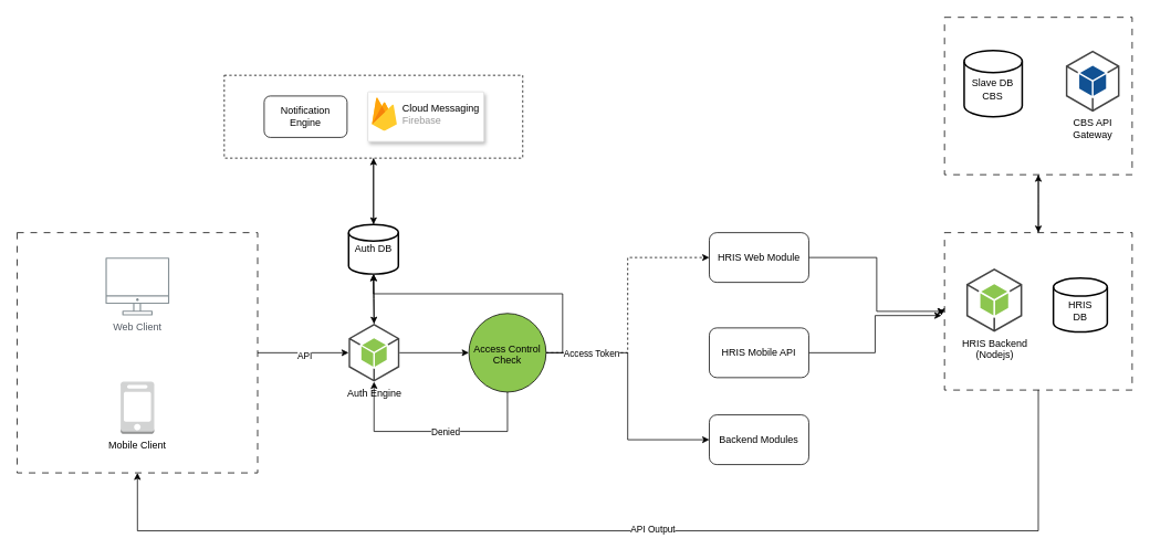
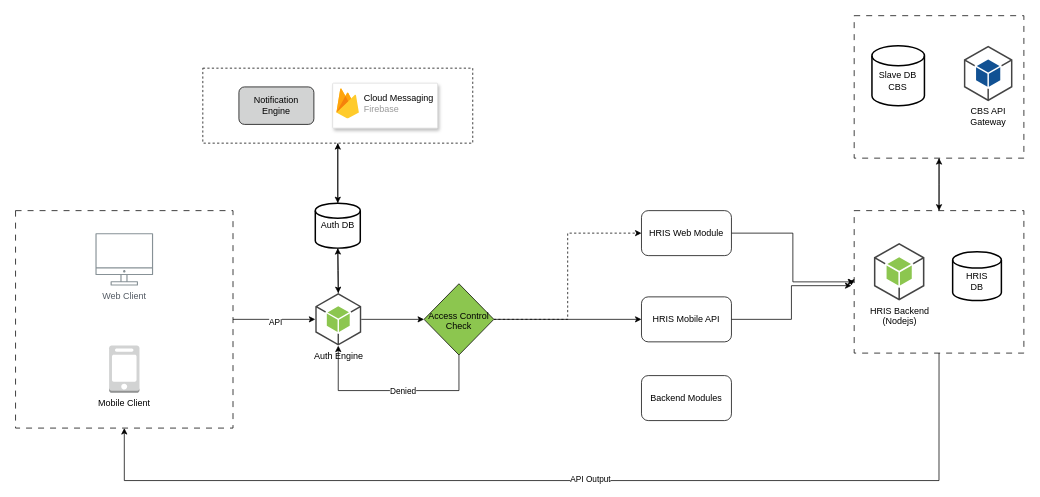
  <mxCell id="0" />
  <mxCell id="1" parent="0" />
  <mxCell id="2" value="Mobile Client" style="outlineConnect=0;dashed=0;verticalLabelPosition=bottom;verticalAlign=top;align=center;html=1;shape=mxgraph.aws3.mobile_client;fillColor=#D2D3D3;gradientColor=none;" parent="1" vertex="1"><mxGeometry x="145" y="460" width="40.5" height="63" as="geometry" /></mxCell>
  <mxCell id="3" value="Web Client" style="sketch=0;outlineConnect=0;gradientColor=none;fontColor=#545B64;strokeColor=none;fillColor=#879196;dashed=0;verticalLabelPosition=bottom;verticalAlign=top;align=center;html=1;fontSize=12;fontStyle=0;aspect=fixed;shape=mxgraph.aws4.illustration_desktop;pointerEvents=1" parent="1" vertex="1"><mxGeometry x="126.79" y="310" width="76.92" height="70" as="geometry" /></mxCell>
  <mxCell id="4" style="edgeStyle=orthogonalEdgeStyle;rounded=0;orthogonalLoop=1;jettySize=auto;html=1;exitX=1;exitY=0.5;exitDx=0;exitDy=0;" parent="1" source="6" target="8" edge="1"><mxGeometry relative="1" as="geometry" /></mxCell>
  <mxCell id="5" value="API" style="edgeLabel;html=1;align=center;verticalAlign=middle;resizable=0;points=[];" parent="4" vertex="1" connectable="0"><mxGeometry x="0.019" y="-2" relative="1" as="geometry"><mxPoint y="1" as="offset" /></mxGeometry></mxCell>
  <mxCell id="6" value="" style="whiteSpace=wrap;html=1;aspect=fixed;fillColor=none;dashed=1;dashPattern=8 8;" parent="1" vertex="1"><mxGeometry x="20.25" y="280" width="290" height="290" as="geometry" /></mxCell>
  <mxCell id="7" value="" style="edgeStyle=orthogonalEdgeStyle;rounded=0;orthogonalLoop=1;jettySize=auto;html=1;" parent="1" source="8" target="18" edge="1"><mxGeometry relative="1" as="geometry" /></mxCell>
  <mxCell id="8" value="Auth Engine" style="outlineConnect=0;dashed=0;verticalLabelPosition=bottom;verticalAlign=top;align=center;html=1;shape=mxgraph.aws3.android;fillColor=#8CC64F;gradientColor=none;" parent="1" vertex="1"><mxGeometry x="420" y="390" width="61.25" height="70" as="geometry" /></mxCell>
  <mxCell id="9" style="edgeStyle=orthogonalEdgeStyle;rounded=0;orthogonalLoop=1;jettySize=auto;html=1;exitX=1;exitY=0.5;exitDx=0;exitDy=0;entryX=0;entryY=0.5;entryDx=0;entryDy=0;" parent="1" source="10" target="36" edge="1"><mxGeometry relative="1" as="geometry" /></mxCell>
  <mxCell id="10" value="HRIS Web Module" style="rounded=1;whiteSpace=wrap;html=1;" parent="1" vertex="1"><mxGeometry x="855" y="280" width="120" height="60" as="geometry" /></mxCell>
  <mxCell id="11" style="edgeStyle=orthogonalEdgeStyle;rounded=0;orthogonalLoop=1;jettySize=auto;html=1;exitX=1;exitY=0.5;exitDx=0;exitDy=0;entryX=0.028;entryY=0.526;entryDx=0;entryDy=0;entryPerimeter=0;" parent="1" source="12" edge="1"><mxGeometry relative="1" as="geometry"><mxPoint x="1135.027" y="380.06" as="targetPoint" /><mxPoint x="1025" y="425.12" as="sourcePoint" /><Array as="points"><mxPoint x="1055" y="425" /><mxPoint x="1055" y="380" /></Array></mxGeometry></mxCell>
  <mxCell id="12" value="HRIS Mobile API" style="rounded=1;whiteSpace=wrap;html=1;" parent="1" vertex="1"><mxGeometry x="855" y="395" width="120" height="60" as="geometry" /></mxCell>
  <mxCell id="13" value="Backend Modules" style="rounded=1;whiteSpace=wrap;html=1;" parent="1" vertex="1"><mxGeometry x="855" y="500" width="120" height="60" as="geometry" /></mxCell>
  <mxCell id="14" style="edgeStyle=orthogonalEdgeStyle;rounded=0;orthogonalLoop=1;jettySize=auto;html=1;exitX=1;exitY=0.5;exitDx=0;exitDy=0;entryX=0;entryY=0.5;entryDx=0;entryDy=0;dashed=1;" parent="1" source="18" target="10" edge="1"><mxGeometry relative="1" as="geometry" /></mxCell>
- <mxCell id="15" style="edgeStyle=orthogonalEdgeStyle;rounded=0;orthogonalLoop=1;jettySize=auto;html=1;exitX=1;exitY=0.5;exitDx=0;exitDy=0;" parent="1" source="18" target="22" edge="1"><mxGeometry relative="1" as="geometry" /></mxCell>
- <mxCell id="16" style="edgeStyle=orthogonalEdgeStyle;rounded=0;orthogonalLoop=1;jettySize=auto;html=1;exitX=1;exitY=0.5;exitDx=0;exitDy=0;entryX=0;entryY=0.5;entryDx=0;entryDy=0;" parent="1" source="18" target="13" edge="1"><mxGeometry relative="1" as="geometry" /></mxCell>
- <mxCell id="17" value="Access Token" style="edgeLabel;html=1;align=center;verticalAlign=middle;resizable=0;points=[];" parent="16" vertex="1" connectable="0"><mxGeometry x="-0.832" y="-1" relative="1" as="geometry"><mxPoint x="29" y="-1" as="offset" /></mxGeometry></mxCell>
- <mxCell id="18" value="&lt;div&gt;&lt;br&gt;&lt;/div&gt;&lt;div&gt;&lt;span style=&quot;background-color: initial;&quot;&gt;&lt;br&gt;&lt;/span&gt;&lt;/div&gt;&lt;div&gt;&lt;span style=&quot;background-color: initial;&quot;&gt;Access Control Check&lt;/span&gt;&lt;br&gt;&lt;/div&gt;" style="ellipse;whiteSpace=wrap;html=1;verticalAlign=top;fillColor=#8CC64F;dashed=0;gradientColor=none;" parent="1" vertex="1"><mxGeometry x="565" y="377.5" width="93.13" height="95" as="geometry" /></mxCell>
+ <mxCell id="15" style="edgeStyle=orthogonalEdgeStyle;rounded=0;orthogonalLoop=1;jettySize=auto;html=1;exitX=1;exitY=0.5;exitDx=0;exitDy=0;entryX=0;entryY=0.5;entryDx=0;entryDy=0;" parent="1" source="18" target="12" edge="1"><mxGeometry relative="1" as="geometry" /></mxCell>
+ <mxCell id="18" value="&lt;div&gt;&lt;br&gt;&lt;/div&gt;&lt;div&gt;&lt;span style=&quot;background-color: initial;&quot;&gt;&lt;br&gt;&lt;/span&gt;&lt;/div&gt;&lt;div&gt;&lt;span style=&quot;background-color: initial;&quot;&gt;Access Control Check&lt;/span&gt;&lt;br&gt;&lt;/div&gt;" style="rhombus;whiteSpace=wrap;html=1;verticalAlign=top;fillColor=#8CC64F;dashed=0;gradientColor=none;" parent="1" vertex="1"><mxGeometry x="565" y="377.5" width="93.13" height="95" as="geometry" /></mxCell>
  <mxCell id="19" style="edgeStyle=orthogonalEdgeStyle;rounded=0;orthogonalLoop=1;jettySize=auto;html=1;exitX=0.5;exitY=1;exitDx=0;exitDy=0;entryX=0.5;entryY=1;entryDx=0;entryDy=0;entryPerimeter=0;" parent="1" source="18" target="8" edge="1"><mxGeometry relative="1" as="geometry"><Array as="points"><mxPoint x="612" y="520" /><mxPoint x="451" y="520" /></Array></mxGeometry></mxCell>
  <mxCell id="20" value="Denied" style="edgeLabel;html=1;align=center;verticalAlign=middle;resizable=0;points=[];" parent="19" vertex="1" connectable="0"><mxGeometry x="-0.085" relative="1" as="geometry"><mxPoint as="offset" /></mxGeometry></mxCell>
  <mxCell id="21" style="edgeStyle=orthogonalEdgeStyle;rounded=0;orthogonalLoop=1;jettySize=auto;html=1;entryX=0.5;entryY=1;entryDx=0;entryDy=0;" parent="1" source="22" target="28" edge="1"><mxGeometry relative="1" as="geometry" /></mxCell>
  <mxCell id="22" value="Auth DB" style="strokeWidth=2;html=1;shape=mxgraph.flowchart.database;whiteSpace=wrap;" parent="1" vertex="1"><mxGeometry x="420" y="270" width="60" height="60" as="geometry" /></mxCell>
  <mxCell id="23" style="edgeStyle=orthogonalEdgeStyle;rounded=0;orthogonalLoop=1;jettySize=auto;html=1;exitX=0.5;exitY=1;exitDx=0;exitDy=0;exitPerimeter=0;entryX=0.5;entryY=0;entryDx=0;entryDy=0;entryPerimeter=0;" parent="1" source="22" target="8" edge="1"><mxGeometry relative="1" as="geometry" /></mxCell>
  <mxCell id="24" style="edgeStyle=orthogonalEdgeStyle;rounded=0;orthogonalLoop=1;jettySize=auto;html=1;entryX=0.5;entryY=1;entryDx=0;entryDy=0;entryPerimeter=0;" parent="1" source="8" target="22" edge="1"><mxGeometry relative="1" as="geometry" /></mxCell>
- <mxCell id="25" value="Notification Engine" style="rounded=1;whiteSpace=wrap;html=1;" parent="1" vertex="1"><mxGeometry x="318.13" y="115" width="100" height="50" as="geometry" /></mxCell>
+ <mxCell id="25" value="Notification Engine" style="rounded=1;whiteSpace=wrap;html=1;fillColor=#d2d3d3;" parent="1" vertex="1"><mxGeometry x="318.13" y="115" width="100" height="50" as="geometry" /></mxCell>
  <mxCell id="26" value="" style="strokeColor=#dddddd;shadow=1;strokeWidth=1;rounded=1;absoluteArcSize=1;arcSize=2;" parent="1" vertex="1"><mxGeometry x="443.13" y="110" width="140" height="60" as="geometry" /></mxCell>
  <mxCell id="27" value="&lt;font color=&quot;#000000&quot;&gt;Cloud Messaging&lt;/font&gt;&lt;br&gt;Firebase" style="sketch=0;dashed=0;connectable=0;html=1;fillColor=#5184F3;strokeColor=none;shape=mxgraph.gcp2.firebase;part=1;labelPosition=right;verticalLabelPosition=middle;align=left;verticalAlign=middle;spacingLeft=5;fontColor=#999999;fontSize=12;" parent="26" vertex="1"><mxGeometry width="30" height="40" relative="1" as="geometry"><mxPoint x="5" y="7" as="offset" /></mxGeometry></mxCell>
  <mxCell id="28" value="" style="rounded=0;whiteSpace=wrap;html=1;fillColor=none;dashed=1;" parent="1" vertex="1"><mxGeometry x="270" y="90" width="360" height="100" as="geometry" /></mxCell>
  <mxCell id="29" style="edgeStyle=orthogonalEdgeStyle;rounded=0;orthogonalLoop=1;jettySize=auto;html=1;entryX=0.5;entryY=0;entryDx=0;entryDy=0;entryPerimeter=0;" parent="1" source="28" target="22" edge="1"><mxGeometry relative="1" as="geometry" /></mxCell>
  <mxCell id="30" value="&lt;div&gt;&lt;br&gt;&lt;/div&gt;HRIS &lt;br&gt;DB" style="strokeWidth=2;html=1;shape=mxgraph.flowchart.database;whiteSpace=wrap;" parent="1" vertex="1"><mxGeometry x="1270" y="335" width="65" height="65" as="geometry" /></mxCell>
  <mxCell id="31" value="HRIS Backend&lt;br&gt;(Nodejs)" style="outlineConnect=0;dashed=0;verticalLabelPosition=bottom;verticalAlign=top;align=center;html=1;shape=mxgraph.aws3.android;fillColor=#8CC64F;gradientColor=none;" parent="1" vertex="1"><mxGeometry x="1165" y="323" width="67.38" height="77" as="geometry" /></mxCell>
  <mxCell id="32" style="edgeStyle=orthogonalEdgeStyle;rounded=0;orthogonalLoop=1;jettySize=auto;html=1;exitX=0;exitY=0.5;exitDx=0;exitDy=0;" parent="1" source="36" edge="1"><mxGeometry relative="1" as="geometry"><mxPoint x="1135" y="380" as="targetPoint" /></mxGeometry></mxCell>
  <mxCell id="33" style="edgeStyle=orthogonalEdgeStyle;rounded=0;orthogonalLoop=1;jettySize=auto;html=1;exitX=0.5;exitY=0;exitDx=0;exitDy=0;entryX=0.5;entryY=1;entryDx=0;entryDy=0;" parent="1" source="36" target="40" edge="1"><mxGeometry relative="1" as="geometry" /></mxCell>
  <mxCell id="34" style="edgeStyle=orthogonalEdgeStyle;rounded=0;orthogonalLoop=1;jettySize=auto;html=1;exitX=0.5;exitY=1;exitDx=0;exitDy=0;entryX=0.5;entryY=1;entryDx=0;entryDy=0;" parent="1" source="36" target="6" edge="1"><mxGeometry relative="1" as="geometry"><Array as="points"><mxPoint x="1252" y="640" /><mxPoint x="165" y="640" /></Array></mxGeometry></mxCell>
  <mxCell id="35" value="API Output" style="edgeLabel;html=1;align=center;verticalAlign=middle;resizable=0;points=[];" parent="34" vertex="1" connectable="0"><mxGeometry x="-0.043" y="-2" relative="1" as="geometry"><mxPoint as="offset" /></mxGeometry></mxCell>
  <mxCell id="36" value="" style="rounded=0;whiteSpace=wrap;html=1;fillColor=none;dashed=1;dashPattern=8 8;" parent="1" vertex="1"><mxGeometry x="1138.69" y="280" width="226.31" height="190" as="geometry" /></mxCell>
  <mxCell id="37" value="&lt;div&gt;&lt;br&gt;&lt;/div&gt;Slave DB&lt;br&gt;CBS" style="strokeWidth=2;html=1;shape=mxgraph.flowchart.database;whiteSpace=wrap;" parent="1" vertex="1"><mxGeometry x="1162.38" y="60" width="70" height="80" as="geometry" /></mxCell>
  <mxCell id="38" value="CBS API&lt;br&gt;Gateway" style="outlineConnect=0;dashed=0;verticalLabelPosition=bottom;verticalAlign=top;align=center;html=1;shape=mxgraph.aws3.android;fillColor=#115193;gradientColor=none;" parent="1" vertex="1"><mxGeometry x="1285" y="60" width="64.75" height="74" as="geometry" /></mxCell>
  <mxCell id="39" style="edgeStyle=orthogonalEdgeStyle;rounded=0;orthogonalLoop=1;jettySize=auto;html=1;entryX=0.5;entryY=0;entryDx=0;entryDy=0;" parent="1" source="40" target="36" edge="1"><mxGeometry relative="1" as="geometry" /></mxCell>
  <mxCell id="40" value="" style="rounded=0;whiteSpace=wrap;html=1;fillColor=none;dashed=1;dashPattern=8 8;" parent="1" vertex="1"><mxGeometry x="1138.69" y="20" width="226.31" height="190" as="geometry" /></mxCell>
